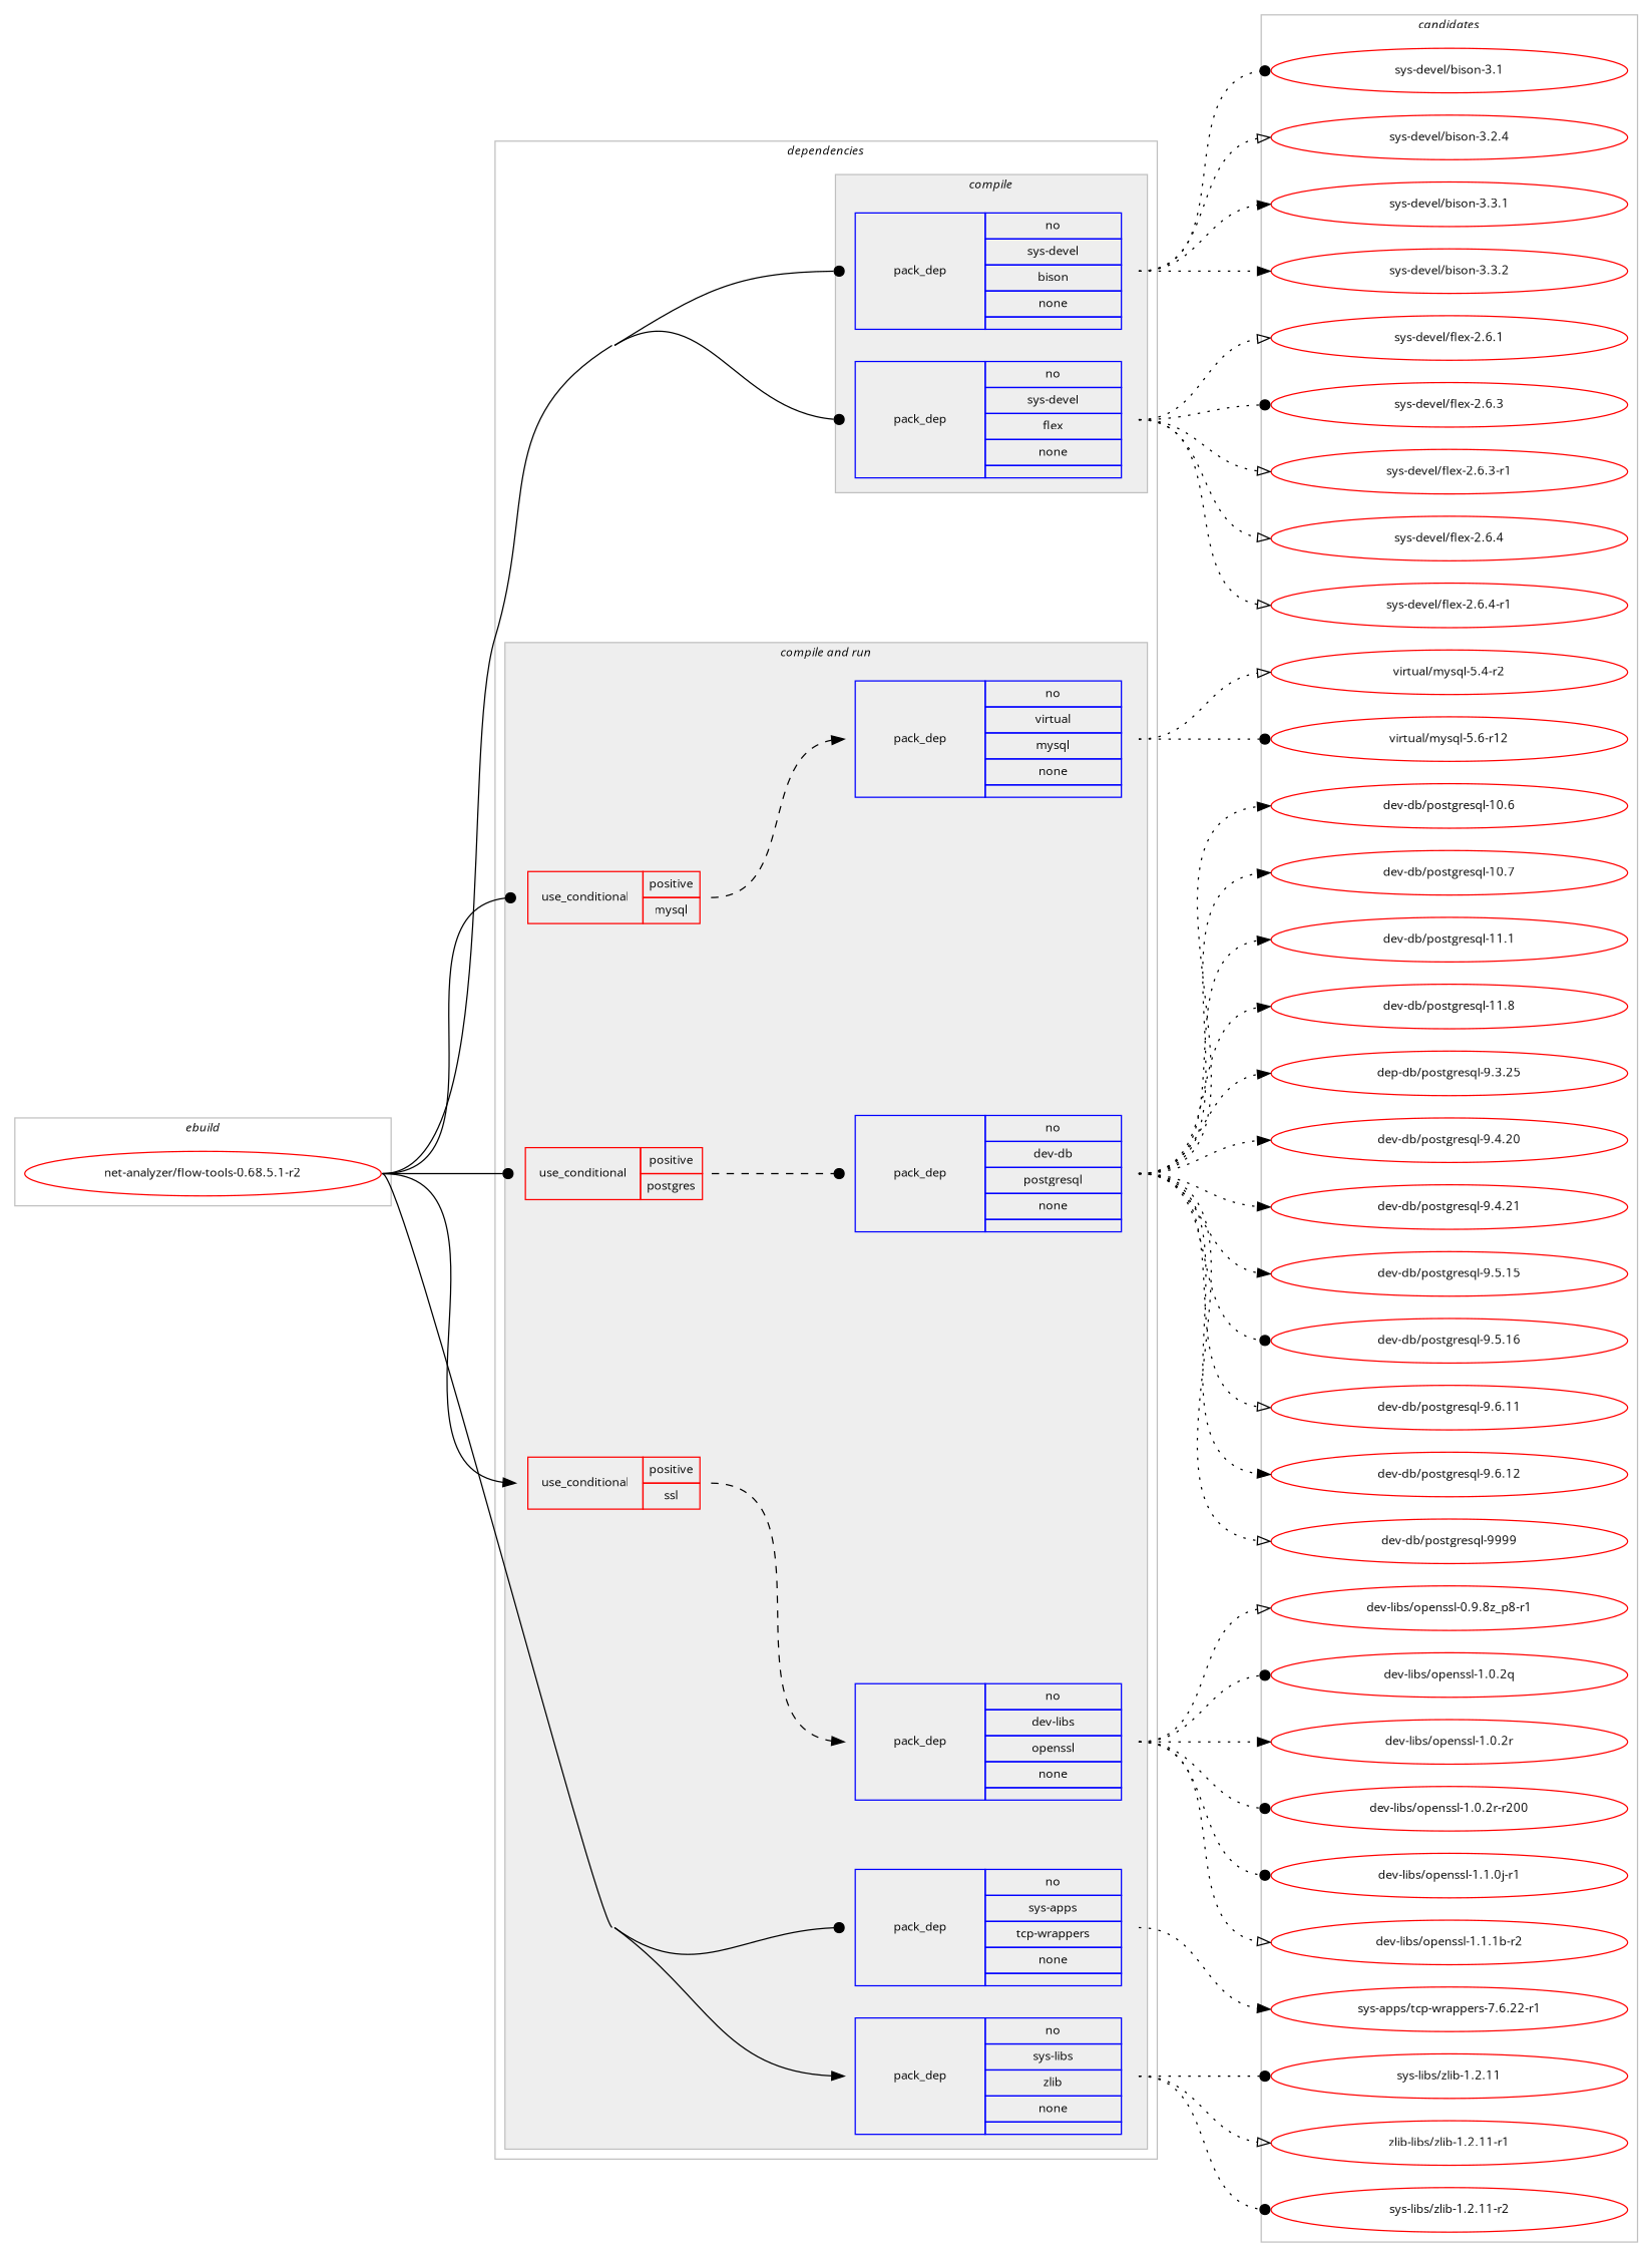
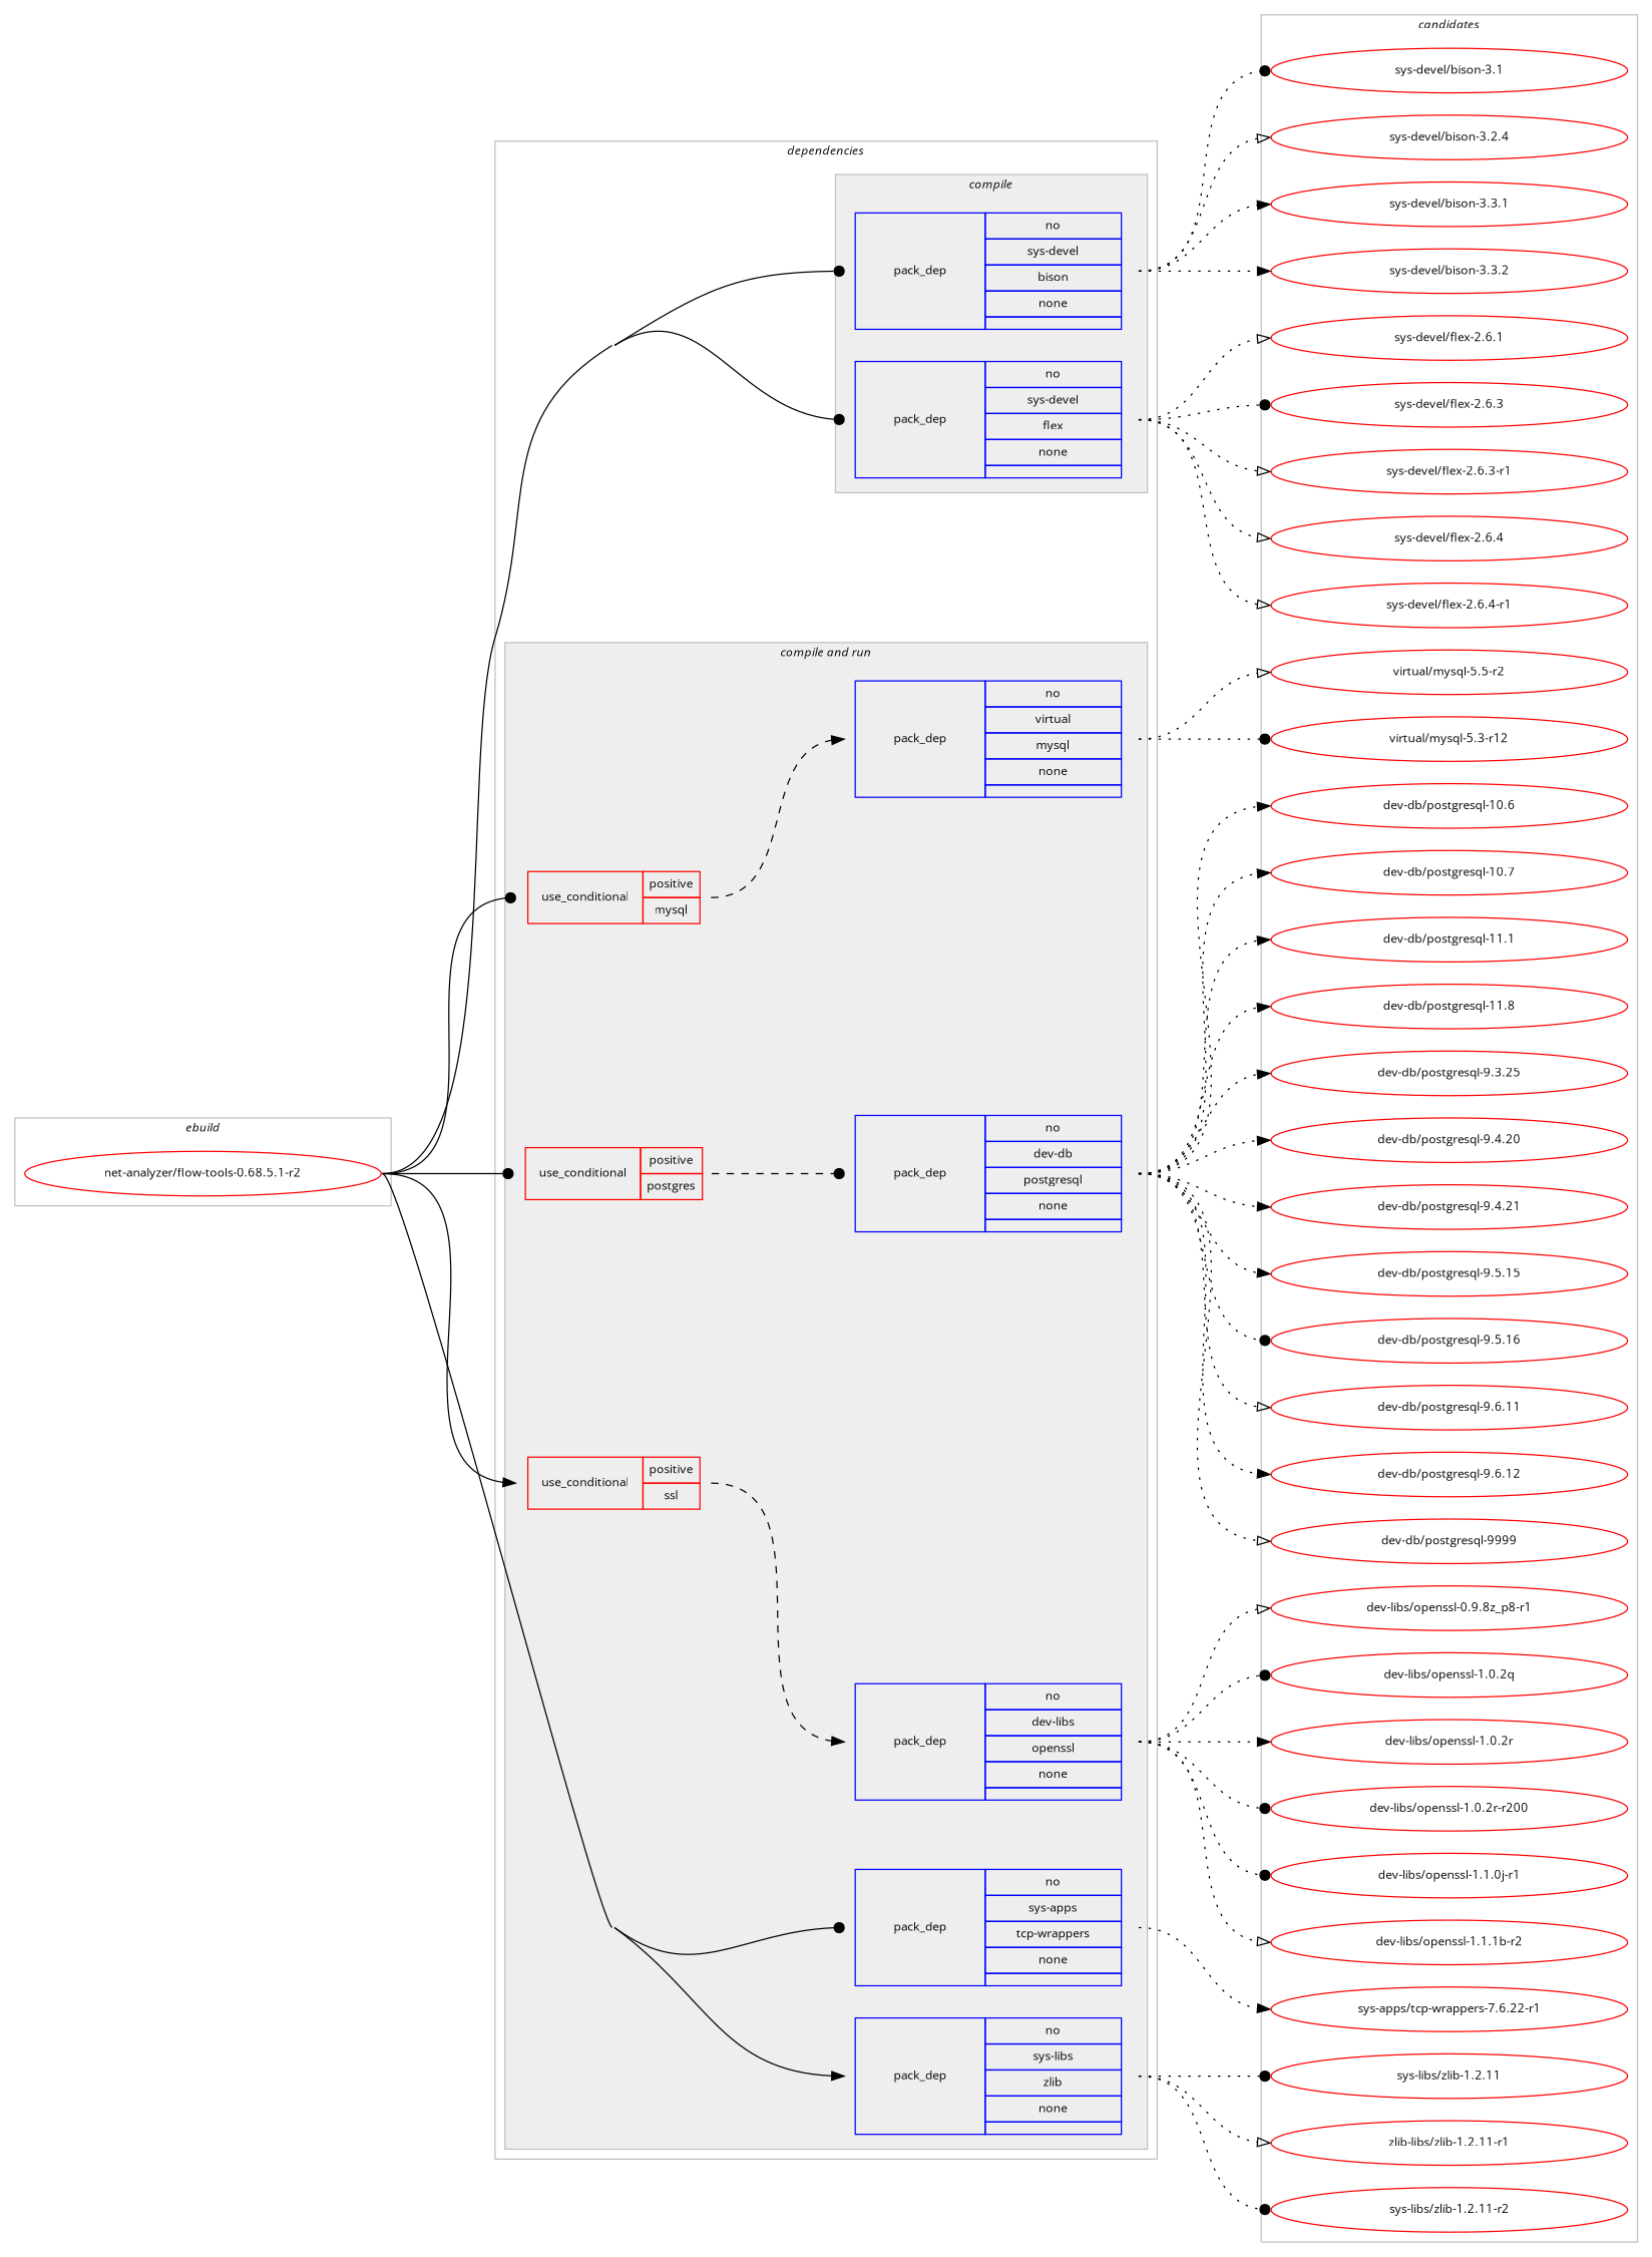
  digraph {
    compound=true
    concentrate=true
    fontname="Open Sans"
    fontsize=10
    newrank=true
    rankdir=LR
    ranksep=1.5
    node [color=red fontname="Open Sans" fontsize=10]
    edge [arrowhead=normal fontname="Open Sans" headport=w style=dotted tailport=e weight=100]
    n1 [label="net-analyzer/flow-tools-0.68.5.1-r2" width=4]
    n2 [color=blue label=<<TABLE BORDER="0" CELLBORDER="1" CELLSPACING="0" CELLPADDING="4" WIDTH="220"><TR><TD ROWSPAN="6" CELLPADDING="30">pack_dep</TD></TR><TR><TD WIDTH="110">no</TD></TR><TR><TD>sys-devel</TD></TR><TR><TD>bison</TD></TR><TR><TD>none</TD></TR><TR><TD></TD></TR></TABLE>> shape=none]
    n3 [color=blue label=<<TABLE BORDER="0" CELLBORDER="1" CELLSPACING="0" CELLPADDING="4" WIDTH="220"><TR><TD ROWSPAN="6" CELLPADDING="30">pack_dep</TD></TR><TR><TD WIDTH="110">no</TD></TR><TR><TD>sys-devel</TD></TR><TR><TD>flex</TD></TR><TR><TD>none</TD></TR><TR><TD></TD></TR></TABLE>> shape=none]
    n4 [color=blue label=<<TABLE BORDER="0" CELLBORDER="1" CELLSPACING="0" CELLPADDING="4" WIDTH="220"><TR><TD ROWSPAN="6" CELLPADDING="30">pack_dep</TD></TR><TR><TD WIDTH="110">no</TD></TR><TR><TD>virtual</TD></TR><TR><TD>mysql</TD></TR><TR><TD>none</TD></TR><TR><TD></TD></TR></TABLE>> shape=none]
    n5 [label=<<TABLE BORDER="0" CELLBORDER="1" CELLSPACING="0" CELLPADDING="4"><TR><TD ROWSPAN="3" CELLPADDING="10">use_conditional</TD></TR><TR><TD>positive</TD></TR><TR><TD>mysql</TD></TR></TABLE>> shape=none]
    n6 [color=blue label=<<TABLE BORDER="0" CELLBORDER="1" CELLSPACING="0" CELLPADDING="4" WIDTH="220"><TR><TD ROWSPAN="6" CELLPADDING="30">pack_dep</TD></TR><TR><TD WIDTH="110">no</TD></TR><TR><TD>dev-db</TD></TR><TR><TD>postgresql</TD></TR><TR><TD>none</TD></TR><TR><TD></TD></TR></TABLE>> shape=none]
    n7 [label=<<TABLE BORDER="0" CELLBORDER="1" CELLSPACING="0" CELLPADDING="4"><TR><TD ROWSPAN="3" CELLPADDING="10">use_conditional</TD></TR><TR><TD>positive</TD></TR><TR><TD>postgres</TD></TR></TABLE>> shape=none]
    n8 [color=blue label=<<TABLE BORDER="0" CELLBORDER="1" CELLSPACING="0" CELLPADDING="4" WIDTH="220"><TR><TD ROWSPAN="6" CELLPADDING="30">pack_dep</TD></TR><TR><TD WIDTH="110">no</TD></TR><TR><TD>dev-libs</TD></TR><TR><TD>openssl</TD></TR><TR><TD>none</TD></TR><TR><TD></TD></TR></TABLE>> shape=none]
    n9 [label=<<TABLE BORDER="0" CELLBORDER="1" CELLSPACING="0" CELLPADDING="4"><TR><TD ROWSPAN="3" CELLPADDING="10">use_conditional</TD></TR><TR><TD>positive</TD></TR><TR><TD>ssl</TD></TR></TABLE>> shape=none]
    n10 [color=blue label=<<TABLE BORDER="0" CELLBORDER="1" CELLSPACING="0" CELLPADDING="4" WIDTH="220"><TR><TD ROWSPAN="6" CELLPADDING="30">pack_dep</TD></TR><TR><TD WIDTH="110">no</TD></TR><TR><TD>sys-apps</TD></TR><TR><TD>tcp-wrappers</TD></TR><TR><TD>none</TD></TR><TR><TD></TD></TR></TABLE>> shape=none]
    n11 [color=blue label=<<TABLE BORDER="0" CELLBORDER="1" CELLSPACING="0" CELLPADDING="4" WIDTH="220"><TR><TD ROWSPAN="6" CELLPADDING="30">pack_dep</TD></TR><TR><TD WIDTH="110">no</TD></TR><TR><TD>sys-libs</TD></TR><TR><TD>zlib</TD></TR><TR><TD>none</TD></TR><TR><TD></TD></TR></TABLE>> shape=none]
    n12 [label="sys-devel/bison-3.1" width=4]
    n13 [label="sys-devel/bison-3.2.4" width=4]
    n14 [label="sys-devel/bison-3.3.1" width=4]
    n15 [label="sys-devel/bison-3.3.2" width=4]
    n16 [label="sys-devel/flex-2.6.1" width=4]
    n17 [label="sys-devel/flex-2.6.3" width=4]
    n18 [label="sys-devel/flex-2.6.3-r1" width=4]
    n19 [label="sys-devel/flex-2.6.4" width=4]
    n20 [label="sys-devel/flex-2.6.4-r1" width=4]
-   n21 [label="virtual/mysql-5.4-r2" width=4]
-   n22 [label="virtual/mysql-5.6-r12" width=4]
+   n21 [label="virtual/mysql-5.5-r2" width=4]
+   n22 [label="virtual/mysql-5.3-r12" width=4]
    n23 [label="dev-db/postgresql-10.6" width=4]
    n24 [label="dev-db/postgresql-10.7" width=4]
    n25 [label="dev-db/postgresql-11.1" width=4]
    n26 [label="dev-db/postgresql-11.8" width=4]
-   n27 [label="dep-db/postgresql-9.3.25" width=4]
+   n27 [label="dev-db/postgresql-9.3.25" width=4]
    n28 [label="dev-db/postgresql-9.4.20" width=4]
    n29 [label="dev-db/postgresql-9.4.21" width=4]
    n30 [label="dev-db/postgresql-9.5.15" width=4]
    n31 [label="dev-db/postgresql-9.5.16" width=4]
    n32 [label="dev-db/postgresql-9.6.11" width=4]
    n33 [label="dev-db/postgresql-9.6.12" width=4]
    n34 [label="dev-db/postgresql-9999" width=4]
    n35 [label="dev-libs/openssl-0.9.8z_p8-r1" width=4]
    n36 [label="dev-libs/openssl-1.0.2q" width=4]
    n37 [label="dev-libs/openssl-1.0.2r" width=4]
    n38 [label="dev-libs/openssl-1.0.2r-r200" width=4]
    n39 [label="dev-libs/openssl-1.1.0j-r1" width=4]
    n40 [label="dev-libs/openssl-1.1.1b-r2" width=4]
    n41 [label="sys-apps/tcp-wrappers-7.6.22-r1" width=4]
    n42 [label="sys-libs/zlib-1.2.11" width=4]
    n43 [label="zlib-libs/zlib-1.2.11-r1" width=4]
    n44 [label="sys-libs/zlib-1.2.11-r2" width=4]
    subgraph cluster_1 {
      color=gray
      label=<<i>ebuild</i>>
      rank=same
      n1
    }
    subgraph cluster_2 {
      color=gray
      label=<<i>dependencies</i>>
      subgraph cluster_3 {
        color=gray
        fillcolor="#eeeeee"
        label=<<i>compile</i>>
        style=filled
        subgraph sub_4 {
          color=gray
          fillcolor="#eeeeee"
          label=<<i>compile</i>>
          style=filled
          n2
        }
        subgraph sub_5 {
          color=gray
          fillcolor="#eeeeee"
          label=<<i>compile</i>>
          style=filled
          n3
        }
      }
      subgraph cluster_6 {
        color=gray
        fillcolor="#eeeeee"
        label=<<i>compile and run</i>>
        style=filled
        subgraph sub_7 {
          color=gray
          fillcolor="#eeeeee"
          label=<<i>compile and run</i>>
          style=filled
          n5
          subgraph sub_8 {
            color=gray
            fillcolor="#eeeeee"
            label=<<i>compile and run</i>>
            style=filled
            n4
          }
        }
        subgraph sub_9 {
          color=gray
          fillcolor="#eeeeee"
          label=<<i>compile and run</i>>
          style=filled
          n7
          subgraph sub_10 {
            color=gray
            fillcolor="#eeeeee"
            label=<<i>compile and run</i>>
            style=filled
            n6
          }
        }
        subgraph sub_11 {
          color=gray
          fillcolor="#eeeeee"
          label=<<i>compile and run</i>>
          style=filled
          n9
          subgraph sub_12 {
            color=gray
            fillcolor="#eeeeee"
            label=<<i>compile and run</i>>
            style=filled
            n8
          }
        }
        subgraph sub_13 {
          color=gray
          fillcolor="#eeeeee"
          label=<<i>compile and run</i>>
          style=filled
          n10
        }
        subgraph sub_14 {
          color=gray
          fillcolor="#eeeeee"
          label=<<i>compile and run</i>>
          style=filled
          n11
        }
      }
      subgraph cluster_15 {
        color=gray
        fillcolor="#eeeeee"
        label=<<i>run</i>>
        style=filled
      }
    }
    subgraph cluster_16 {
      color=gray
      label=<<i>candidates</i>>
      rank=same
      subgraph sub_17 {
        color=black
        label=<<i>candidates</i>>
        nodesep=1
        rank=same
        n12
        n13
        n14
        n15
      }
      subgraph sub_18 {
        color=black
        label=<<i>candidates</i>>
        nodesep=1
        rank=same
        n16
        n17
        n18
        n19
        n20
      }
      subgraph sub_19 {
        color=black
        label=<<i>candidates</i>>
        nodesep=1
        rank=same
        n21
        n22
      }
      subgraph sub_20 {
        color=black
        label=<<i>candidates</i>>
        nodesep=1
        rank=same
        n23
        n24
        n25
        n26
        n27
        n28
        n29
        n30
        n31
        n32
        n33
        n34
      }
      subgraph sub_21 {
        color=black
        label=<<i>candidates</i>>
        nodesep=1
        rank=same
        n35
        n36
        n37
        n38
        n39
        n40
      }
      subgraph sub_22 {
        color=black
        label=<<i>candidates</i>>
        nodesep=1
        rank=same
        n41
      }
      subgraph sub_23 {
        color=black
        label=<<i>candidates</i>>
        nodesep=1
        rank=same
        n42
        n43
        n44
      }
    }
    n1 -> n2 [arrowhead=dot style=solid weight=20]
    n1 -> n3 [arrowhead=dot style=solid weight=20]
    n1 -> n5 [arrowhead=dot style=solid weight=20]
    n1 -> n7 [arrowhead=dot style=solid weight=20]
    n1 -> n9 [style=solid weight=20]
    n1 -> n10 [arrowhead=dot style=solid weight=20]
    n1 -> n11 [style=solid weight=20]
    n2 -> n12 [arrowhead=dot]
    n2 -> n13 [arrowhead=onormal]
    n2 -> n14
    n2 -> n15
    n3 -> n16 [arrowhead=onormal]
    n3 -> n17 [arrowhead=dot]
    n3 -> n18 [arrowhead=onormal]
    n3 -> n19 [arrowhead=onormal]
    n3 -> n20 [arrowhead=onormal]
    n4 -> n21 [arrowhead=onormal]
    n4 -> n22 [arrowhead=dot]
    n5 -> n4 [style=dashed weight=20]
    n6 -> n23
    n6 -> n24
    n6 -> n25
    n6 -> n26
    n6 -> n27
    n6 -> n28
    n6 -> n29
    n6 -> n30
    n6 -> n31 [arrowhead=dot]
    n6 -> n32 [arrowhead=onormal]
    n6 -> n33
    n6 -> n34 [arrowhead=onormal]
    n7 -> n6 [arrowhead=dot style=dashed weight=20]
    n8 -> n35 [arrowhead=onormal]
    n8 -> n36 [arrowhead=dot]
    n8 -> n37
    n8 -> n38 [arrowhead=dot]
    n8 -> n39 [arrowhead=dot]
    n8 -> n40 [arrowhead=onormal]
    n9 -> n8 [style=dashed weight=20]
    n10 -> n41
    n11 -> n42 [arrowhead=dot]
    n11 -> n43 [arrowhead=onormal]
    n11 -> n44 [arrowhead=dot]
  }
